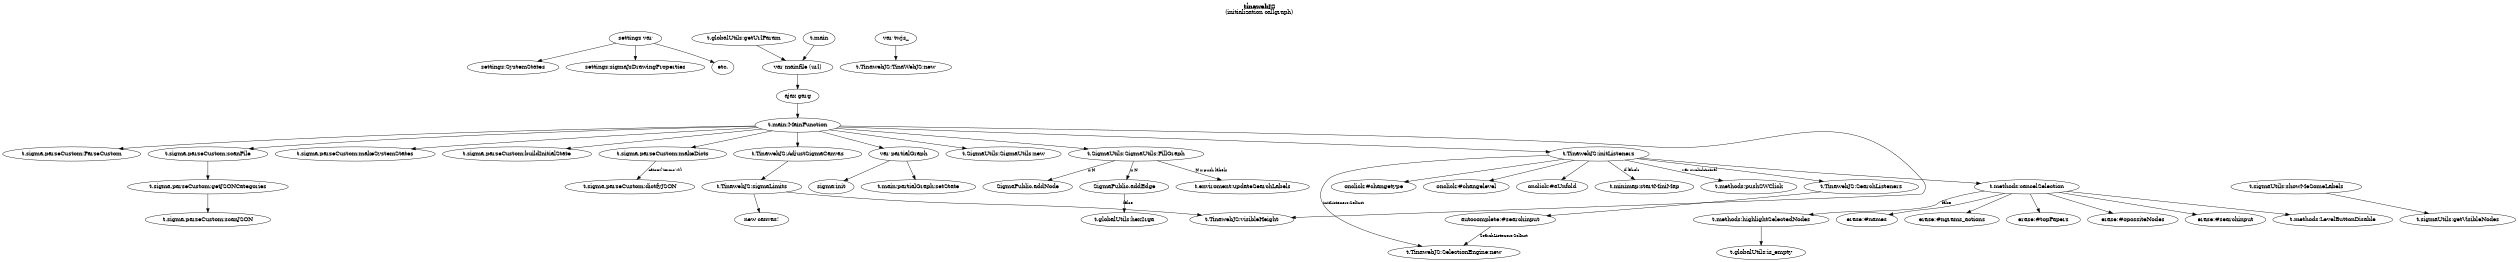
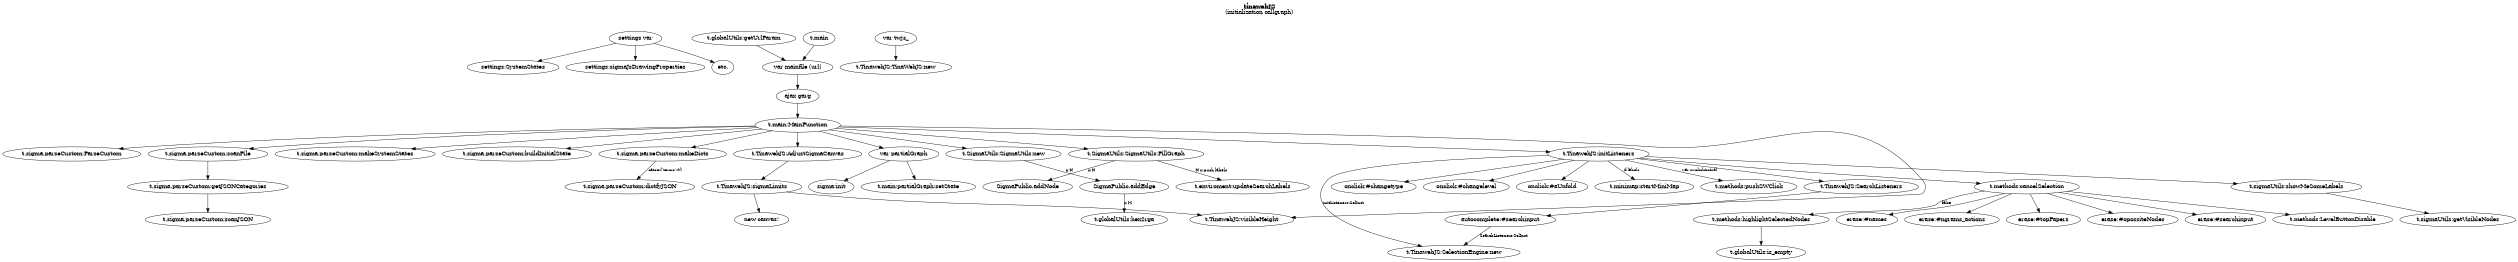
  digraph {
    label=<<B><U>tinawebJS</U></B><BR/>(initialization callgraph)>
    labelloc=t
    ordering=out
    rankdir=TB
    edge [fontsize=10]
    "settings var"
    "settings:SystemStates"
    "settings:sigmaJsDrawingProperties"
    "etc."
    "t.globalUtils:getUrlParam"
    "var mainfile (url)"
    "ajax garg"
    "t.main:MainFunction"
    "t.main"
    "t.sigma.parseCustom:ParseCustom"
    "t.sigma.parseCustom:scanFile"
    "t.sigma.parseCustom:makeSystemStates"
    "t.sigma.parseCustom:buildInitialState"
    "t.sigma.parseCustom:makeDicts"
    "t.TinawebJS:AdjustSigmaCanvas"
    "var partialGraph"
    "t.SigmaUtils:SigmaUtils:new"
    "t.SigmaUtils:SigmaUtils:FillGraph"
    "t.TinawebJS:initListeners"
    "t.TinawebJS:visibleHeight"
    "t.sigma.parseCustom:getJSONCategories"
    "t.sigma.parseCustom:dictfyJSON"
    "var twjs_"
    "t.TinawebJS:TinaWebJS:new"
    "t.TinawebJS:sigmaLimits"
    "sigma:init"
    "t.main:partialGraph:setState"
    "SigmaPublic.addNode"
    "SigmaPublic.addEdge"
    "t.enviroment:updateSearchLabels"
    "t.TinawebJS:SelectionEngine:new"
    "onclick:#changetype"
    "onclick:#changelevel"
    "onclick:#aUnfold"
    "t.minimap:startMiniMap"
    "t.methods:pushSWClick"
    "t.methods:cancelSelection"
    "t.sigmaUtils:showMeSomeLabels"
    "t.TinawebJS:SearchListeners"
    "t.sigma.parseCustom:scanJSON"
    "new canvas!"
    "t.globalUtils:hex2rga"
    "t.methods:highlightSelectedNodes"
    "erase:#names"
    "erase:#ngrams_actions"
    "erase:#topPapers"
    "erase:#opossiteNodes"
    "erase:#searchinput"
    "t.methods:LevelButtonDisable"
    "t.sigmaUtils:getVisibleNodes"
    "autocomplete:#searchinput"
    "t.globalUtils:is_empty"
    "settings var" -> "settings:SystemStates"
    "settings var" -> "settings:sigmaJsDrawingProperties"
    "settings var" -> "etc."
    "t.globalUtils:getUrlParam" -> "var mainfile (url)"
    "var mainfile (url)" -> "ajax garg"
    "ajax garg" -> "t.main:MainFunction"
    "t.main:MainFunction" -> "t.sigma.parseCustom:ParseCustom"
    "t.main:MainFunction" -> "t.sigma.parseCustom:scanFile"
    "t.main:MainFunction" -> "t.sigma.parseCustom:makeSystemStates"
    "t.main:MainFunction" -> "t.sigma.parseCustom:buildInitialState"
    "t.main:MainFunction" -> "t.sigma.parseCustom:makeDicts"
    "t.main:MainFunction" -> "t.TinawebJS:AdjustSigmaCanvas"
    "t.main:MainFunction" -> "var partialGraph"
    "t.main:MainFunction" -> "t.SigmaUtils:SigmaUtils:new"
    "t.main:MainFunction" -> "t.SigmaUtils:SigmaUtils:FillGraph"
    "t.main:MainFunction" -> "t.TinawebJS:initListeners"
    "t.main:MainFunction" -> "t.TinawebJS:visibleHeight"
    "t.main" -> "var mainfile (url)"
    "t.sigma.parseCustom:scanFile" -> "t.sigma.parseCustom:getJSONCategories"
    "t.sigma.parseCustom:makeDicts" -> "t.sigma.parseCustom:dictfyJSON" [label="cats={'terms':0}"]
    "t.TinawebJS:AdjustSigmaCanvas" -> "t.TinawebJS:sigmaLimits"
    "var partialGraph" -> "sigma:init"
    "var partialGraph" -> "t.main:partialGraph:setState"
    "t.SigmaUtils:SigmaUtils:FillGraph" -> "SigmaPublic.addNode" [label="x N"]
-   "t.SigmaUtils:SigmaUtils:FillGraph" -> "SigmaPublic.addEdge" [label="x N"]
+   "t.SigmaUtils:SigmaUtils:new" -> "SigmaPublic.addEdge" [label="x N"]
    "t.SigmaUtils:SigmaUtils:FillGraph" -> "t.enviroment:updateSearchLabels" [label="N x push labels"]
    "t.TinawebJS:initListeners" -> "t.TinawebJS:SelectionEngine:new" [label="initListeners:SelInst"]
    "t.TinawebJS:initListeners" -> "onclick:#changetype"
    "t.TinawebJS:initListeners" -> "onclick:#changelevel"
    "t.TinawebJS:initListeners" -> "onclick:#aUnfold"
    "t.TinawebJS:initListeners" -> "t.minimap:startMiniMap" [label="if labels"]
    "t.TinawebJS:initListeners" -> "t.methods:pushSWClick" [label="var swclickActual"]
    "t.TinawebJS:initListeners" -> "t.methods:cancelSelection"
+   "t.TinawebJS:initListeners" -> "t.sigmaUtils:showMeSomeLabels"
    "t.TinawebJS:initListeners" -> "t.TinawebJS:SearchListeners"
    "t.sigma.parseCustom:getJSONCategories" -> "t.sigma.parseCustom:scanJSON"
    "var twjs_" -> "t.TinawebJS:TinaWebJS:new"
    "t.TinawebJS:sigmaLimits" -> "t.TinawebJS:visibleHeight"
    "t.TinawebJS:sigmaLimits" -> "new canvas!"
-   "SigmaPublic.addEdge" -> "t.globalUtils:hex2rga" [label=false]
+   "SigmaPublic.addEdge" -> "t.globalUtils:hex2rga" [label="x M"]
    "t.methods:cancelSelection" -> "t.methods:highlightSelectedNodes" [label=false]
    "t.methods:cancelSelection" -> "erase:#names"
    "t.methods:cancelSelection" -> "erase:#ngrams_actions"
    "t.methods:cancelSelection" -> "erase:#topPapers"
    "t.methods:cancelSelection" -> "erase:#opossiteNodes"
    "t.methods:cancelSelection" -> "erase:#searchinput"
    "t.methods:cancelSelection" -> "t.methods:LevelButtonDisable"
    "t.sigmaUtils:showMeSomeLabels" -> "t.sigmaUtils:getVisibleNodes"
    "t.TinawebJS:SearchListeners" -> "autocomplete:#searchinput"
    "t.methods:highlightSelectedNodes" -> "t.globalUtils:is_empty"
    "autocomplete:#searchinput" -> "t.TinawebJS:SelectionEngine:new" [label="SearchListeners:SelInst"]
  }
